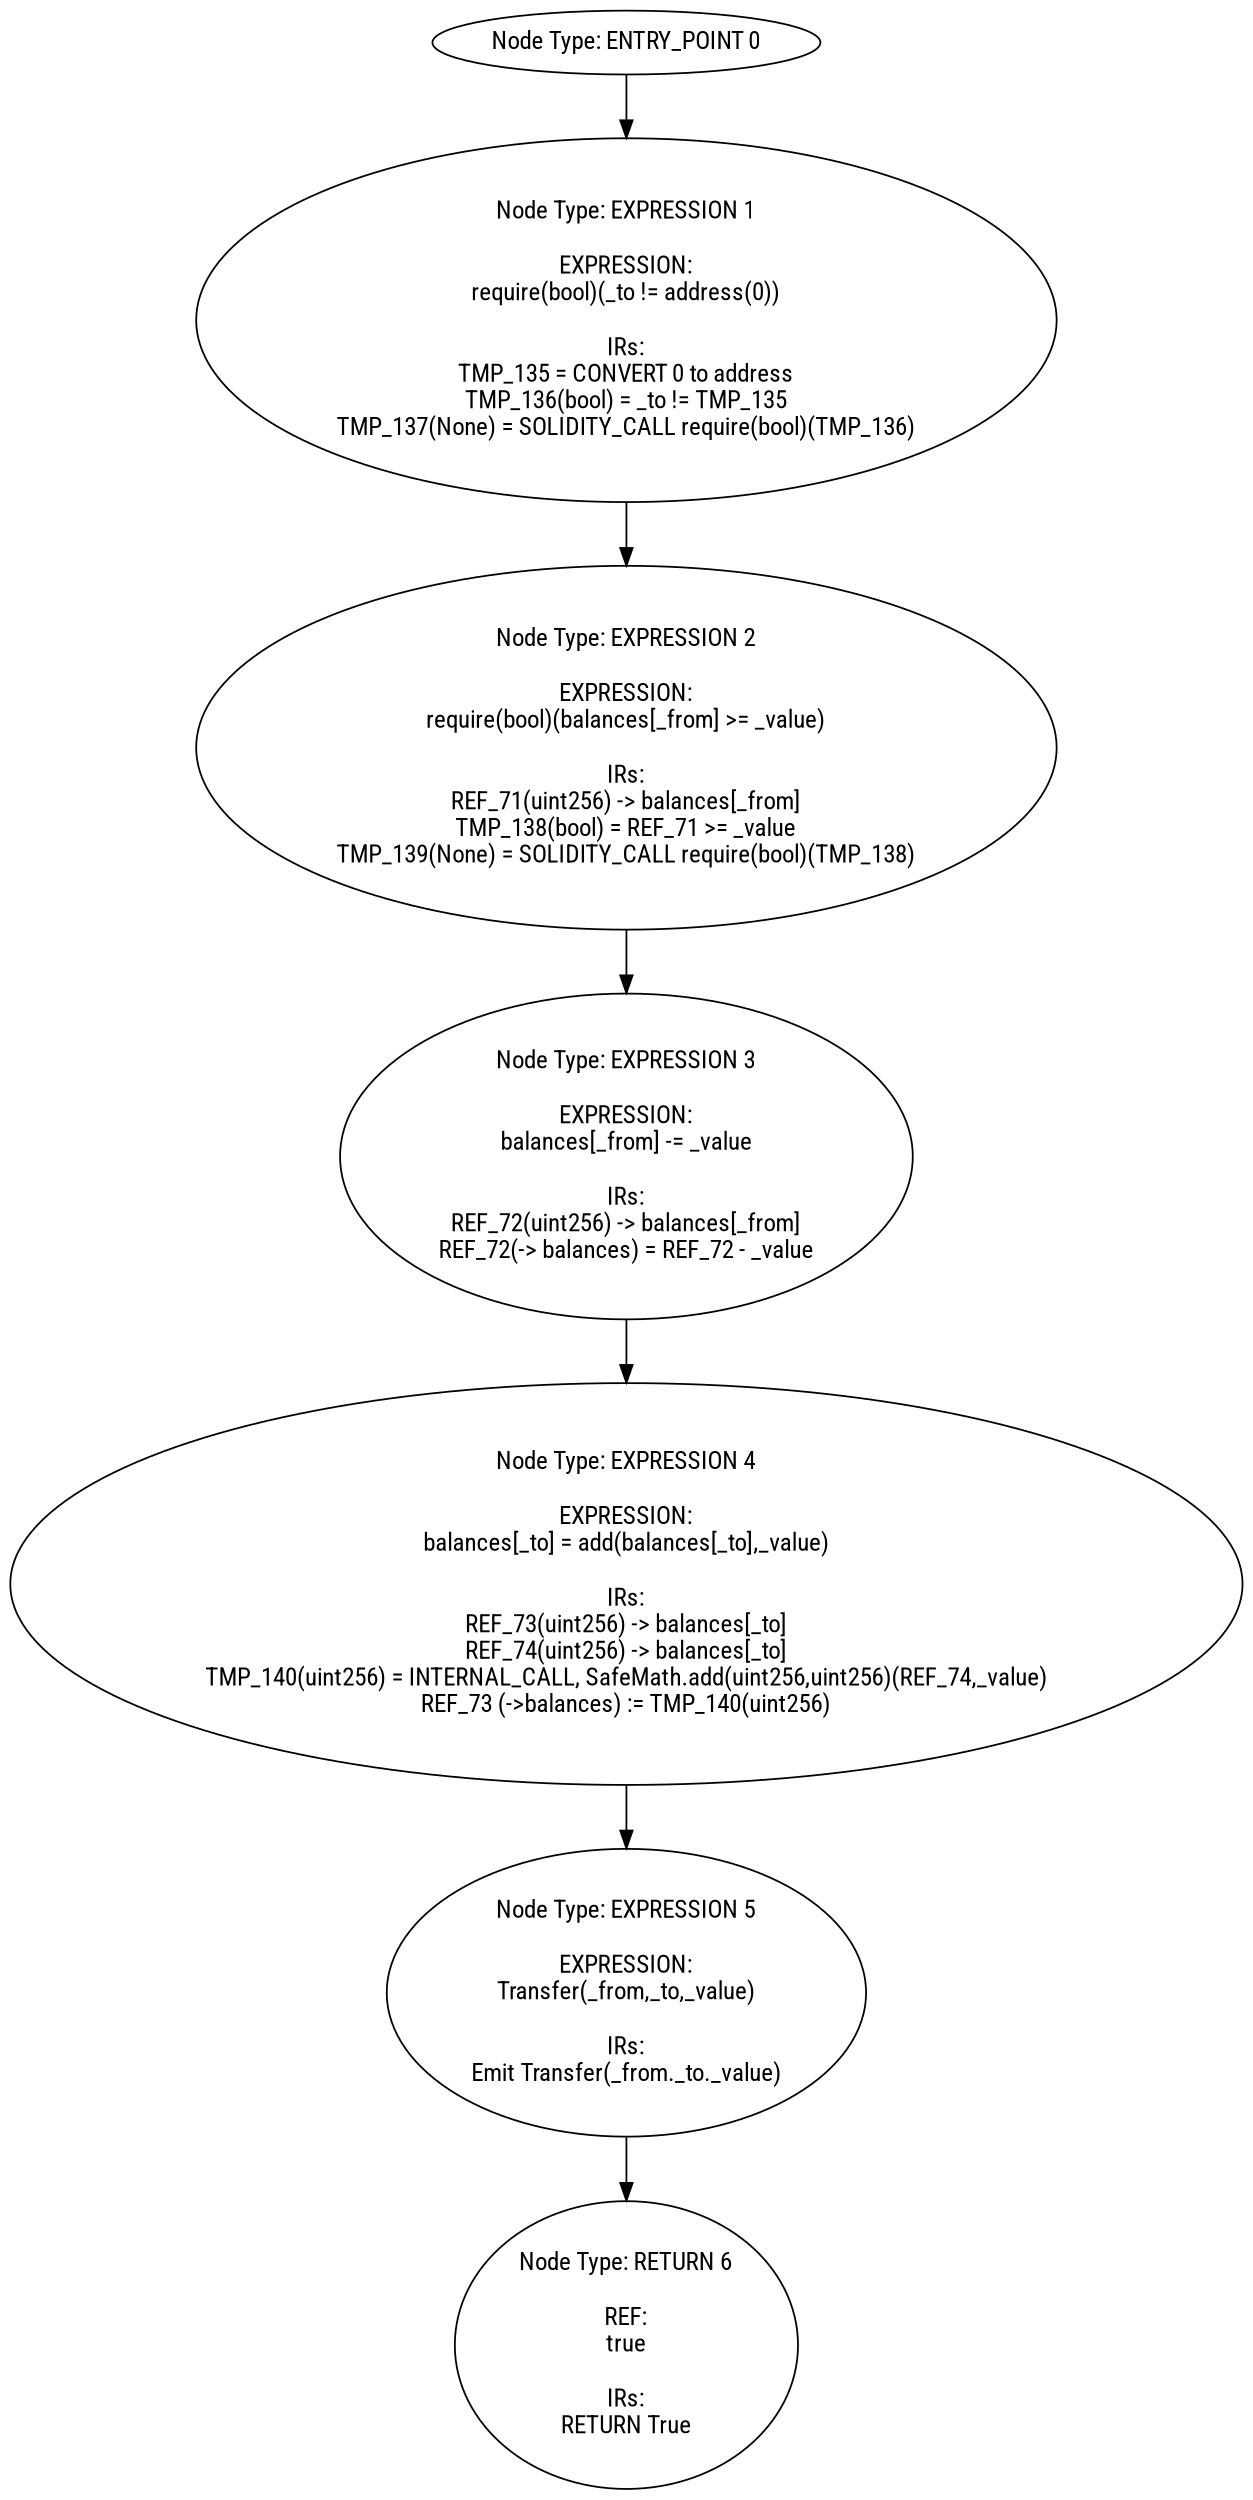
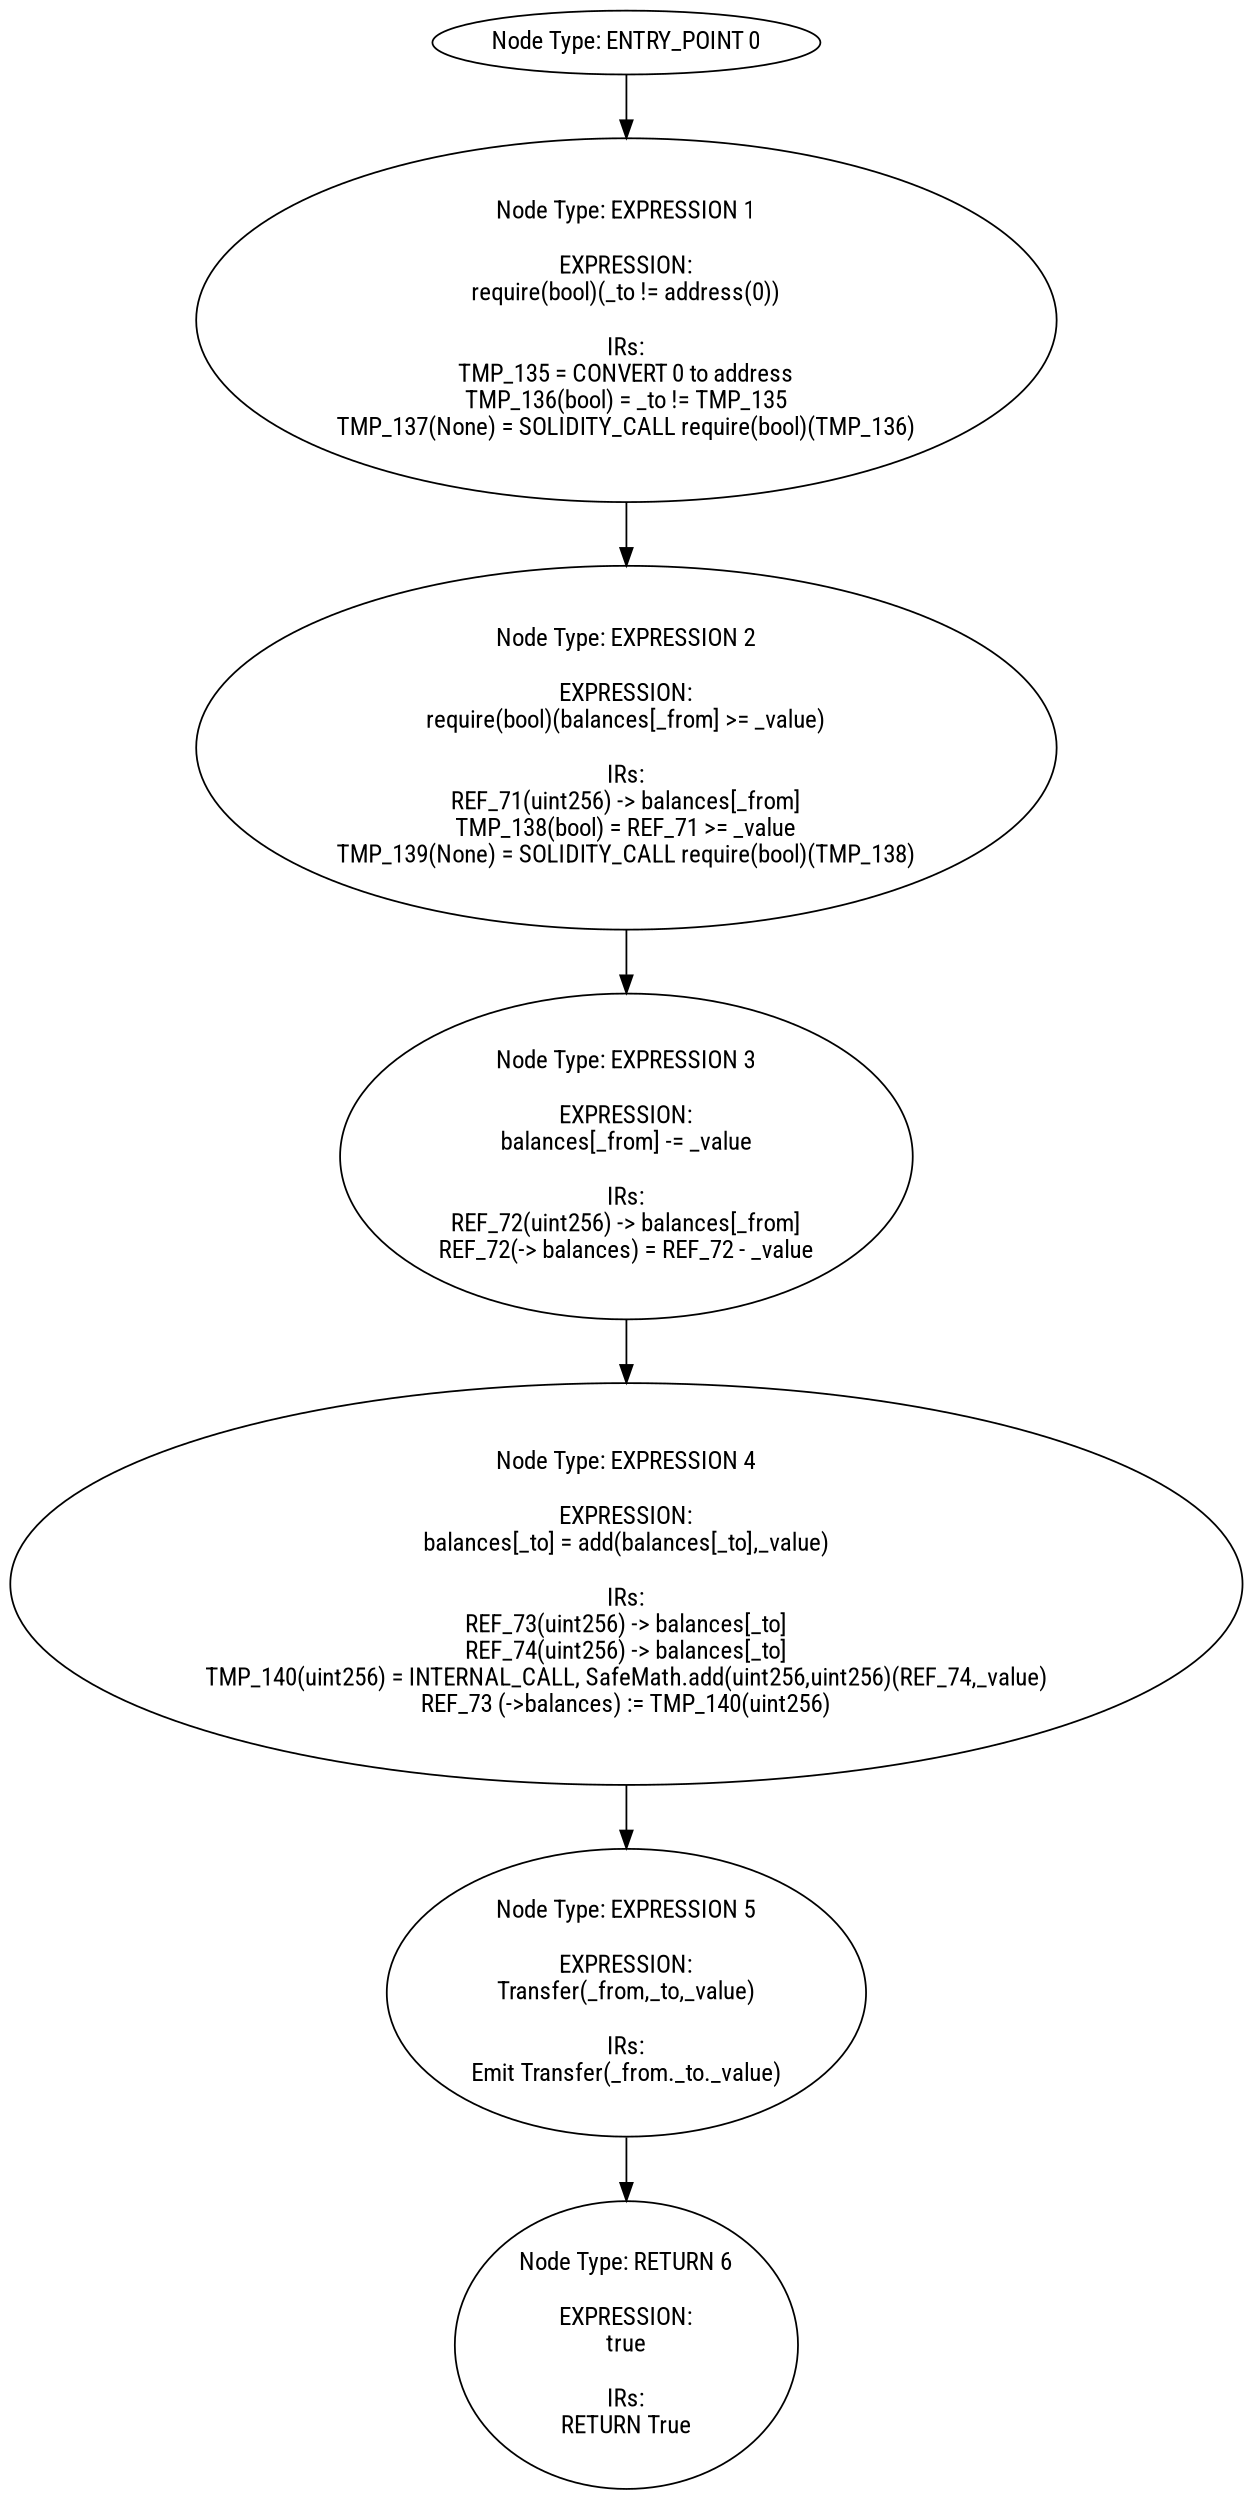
  digraph {
    fontname="Roboto Condensed"
    node [fontname="Roboto Condensed"]
    edge [fontname="Roboto Condensed"]
    n1 [label="Node Type: ENTRY_POINT 0\n"]
    n2 [label="Node Type: EXPRESSION 1\n\nEXPRESSION:\nrequire(bool)(_to != address(0))\n\nIRs:\nTMP_135 = CONVERT 0 to address\nTMP_136(bool) = _to != TMP_135\nTMP_137(None) = SOLIDITY_CALL require(bool)(TMP_136)"]
    n3 [label="Node Type: EXPRESSION 2\n\nEXPRESSION:\nrequire(bool)(balances[_from] >= _value)\n\nIRs:\nREF_71(uint256) -> balances[_from]\nTMP_138(bool) = REF_71 >= _value\nTMP_139(None) = SOLIDITY_CALL require(bool)(TMP_138)"]
    n4 [label="Node Type: EXPRESSION 3\n\nEXPRESSION:\nbalances[_from] -= _value\n\nIRs:\nREF_72(uint256) -> balances[_from]\nREF_72(-> balances) = REF_72 - _value"]
    n5 [label="Node Type: EXPRESSION 4\n\nEXPRESSION:\nbalances[_to] = add(balances[_to],_value)\n\nIRs:\nREF_73(uint256) -> balances[_to]\nREF_74(uint256) -> balances[_to]\nTMP_140(uint256) = INTERNAL_CALL, SafeMath.add(uint256,uint256)(REF_74,_value)\nREF_73 (->balances) := TMP_140(uint256)"]
    n6 [label="Node Type: EXPRESSION 5\n\nEXPRESSION:\nTransfer(_from,_to,_value)\n\nIRs:\nEmit Transfer(_from._to._value)"]
-   n7 [label="Node Type: RETURN 6\n\nREF:\ntrue\n\nIRs:\nRETURN True"]
+   n7 [label="Node Type: RETURN 6\n\nEXPRESSION:\ntrue\n\nIRs:\nRETURN True"]
    n1 -> n2
    n2 -> n3
    n3 -> n4
    n4 -> n5
    n5 -> n6
    n6 -> n7
  }
